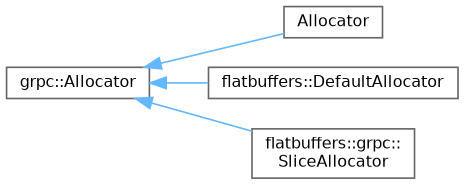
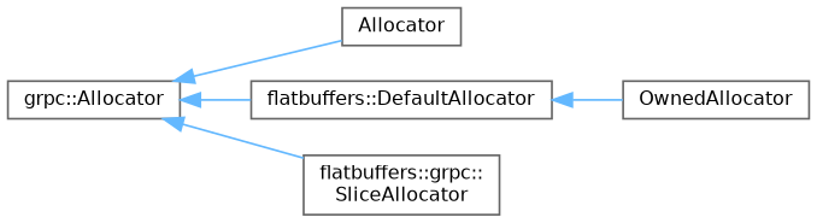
  digraph {
    rankdir=LR
    node [color=grey40 fillcolor=white fontname=Helvetica fontsize=10 shape=box style=filled]
    edge [color=steelblue1 dir=back fontname=Helvetica fontsize=10 labelfontname=Helvetica labelfontsize=10 style=solid]
    n1 [height=0.2 label="grpc::Allocator" width=0.4]
    n2 [height=0.2 label=Allocator width=0.4]
    n3 [height=0.2 label="flatbuffers::DefaultAllocator" width=0.4]
    n4 [height=0.2 label="flatbuffers::grpc::\lSliceAllocator" width=0.4]
+   n5 [height=0.2 label=OwnedAllocator width=0.4]
    n1 -> n2
    n1 -> n3
    n1 -> n4
+   n3 -> n5
  }
